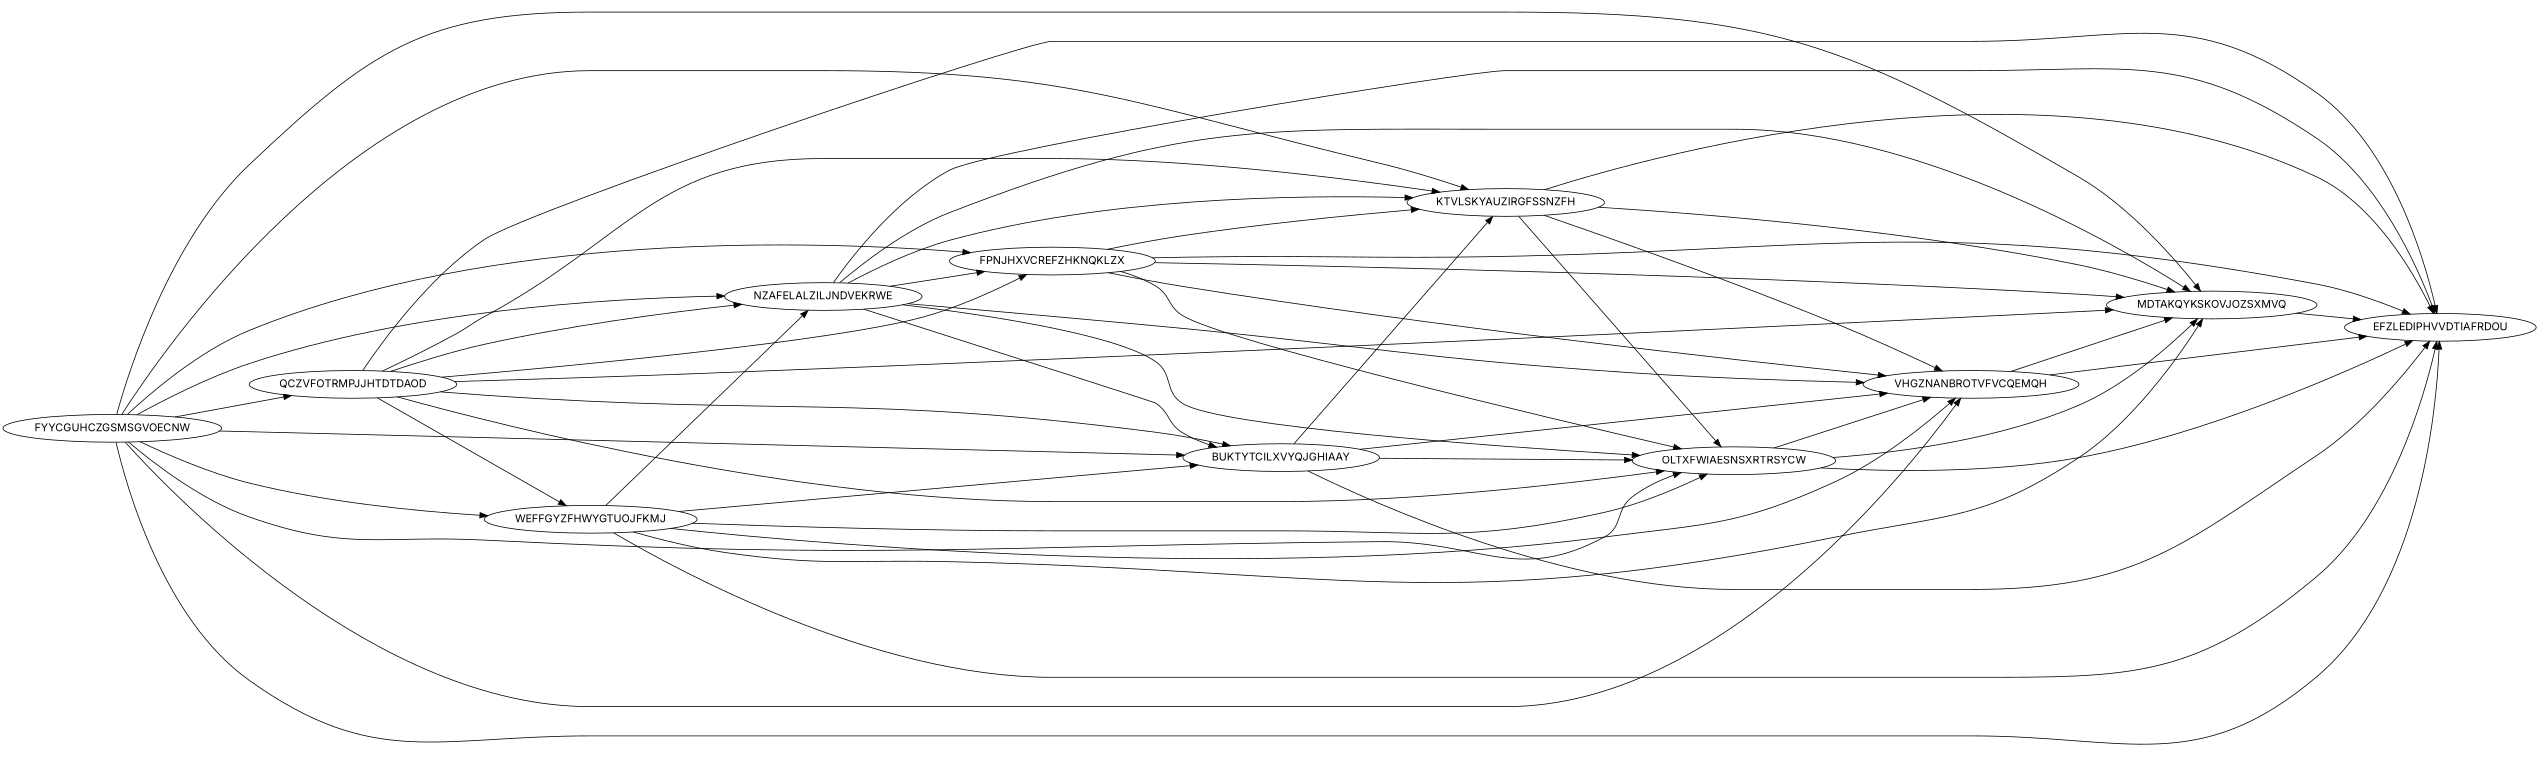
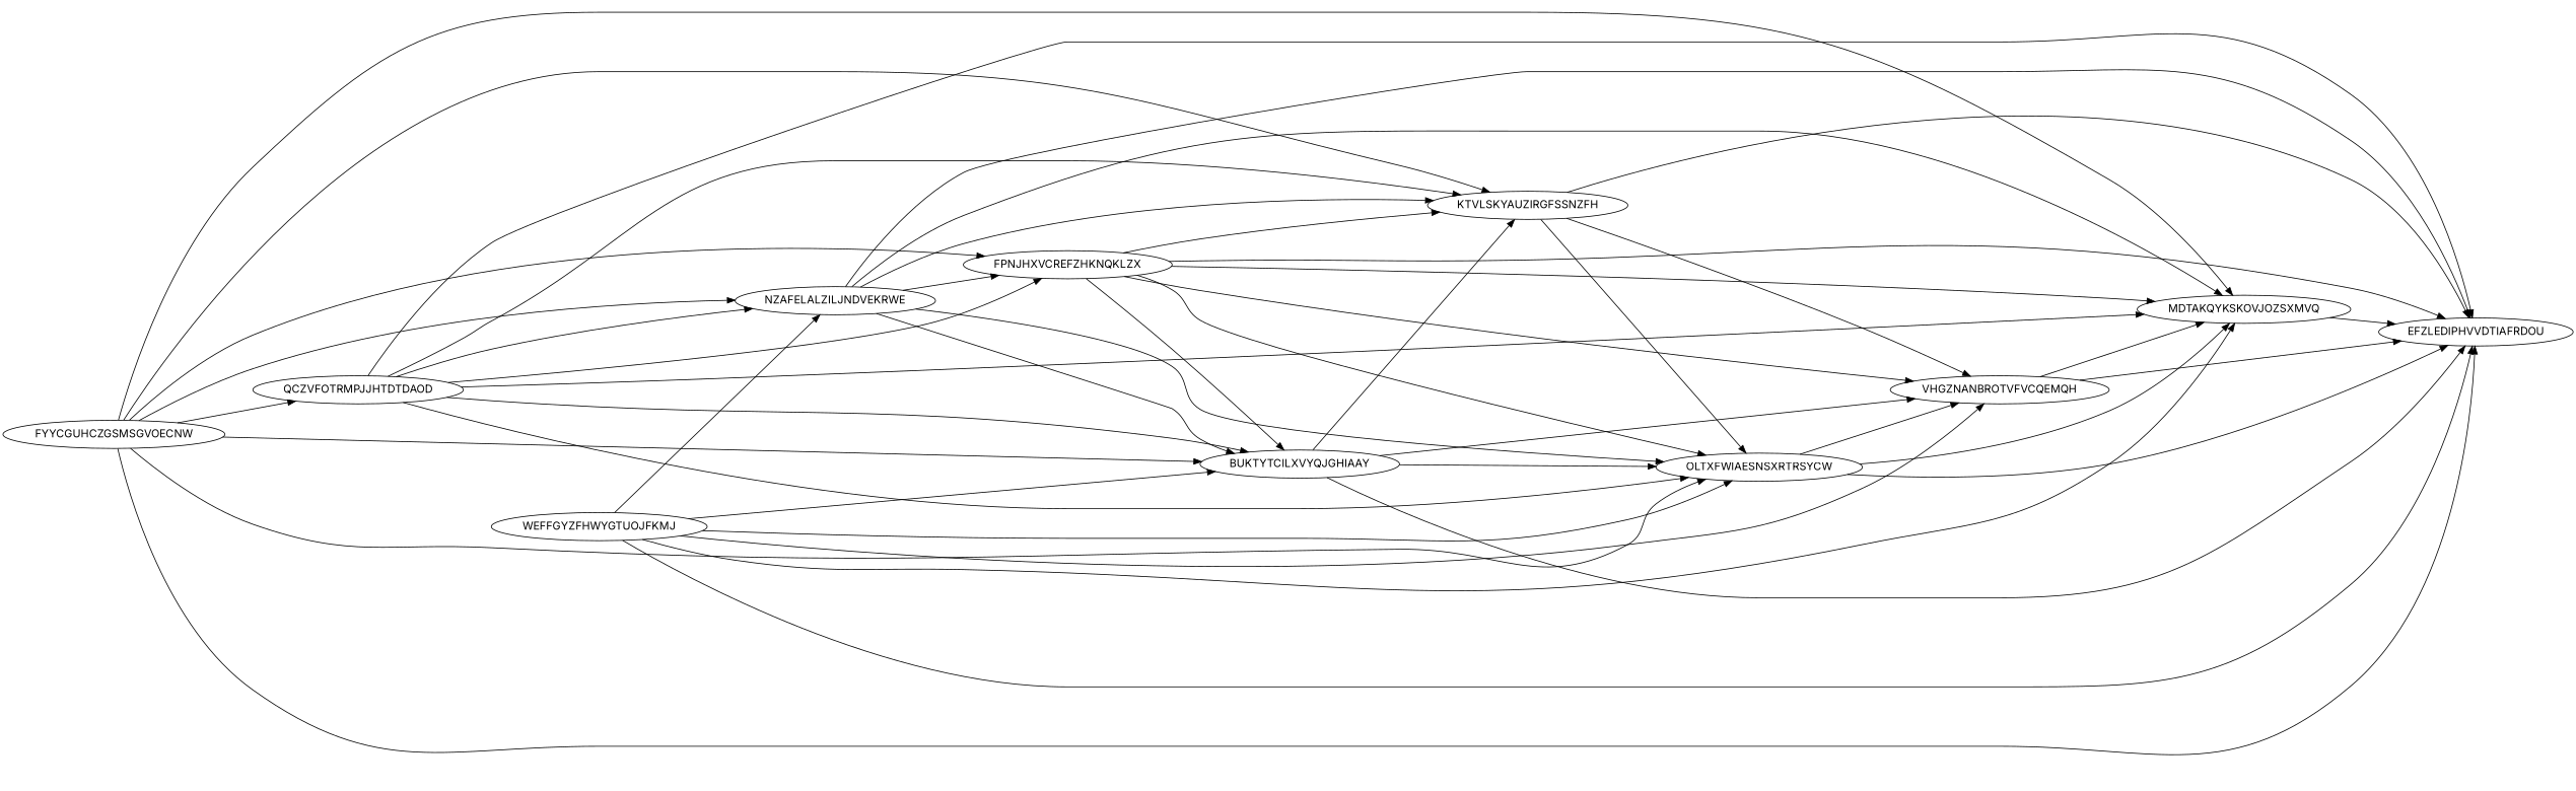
  digraph {
    fontname=Inter
    rankdir=LR
    node [Weight=10 fontname=Inter]
    edge [Weight=12 fontname=Inter]
    QCZVFOTRMPJJHTDTDAOD [Weight=19]
    FYYCGUHCZGSMSGVOECNW
    WEFFGYZFHWYGTUOJFKMJ [Weight=20]
    NZAFELALZILJNDVEKRWE [Weight=11]
    FPNJHXVCREFZHKNQKLZX
    BUKTYTCILXVYQJGHIAAY
    KTVLSKYAUZIRGFSSNZFH [Weight=14]
    OLTXFWIAESNSXRTRSYCW [Weight=18]
    VHGZNANBROTVFVCQEMQH [Weight=17]
    MDTAKQYKSKOVJOZSXMVQ
    EFZLEDIPHVVDTIAFRDOU [Weight=13]
-   QCZVFOTRMPJJHTDTDAOD -> WEFFGYZFHWYGTUOJFKMJ
    QCZVFOTRMPJJHTDTDAOD -> NZAFELALZILJNDVEKRWE [Weight=13]
    QCZVFOTRMPJJHTDTDAOD -> FPNJHXVCREFZHKNQKLZX [Weight=19]
    QCZVFOTRMPJJHTDTDAOD -> BUKTYTCILXVYQJGHIAAY
    QCZVFOTRMPJJHTDTDAOD -> KTVLSKYAUZIRGFSSNZFH [Weight=10]
    QCZVFOTRMPJJHTDTDAOD -> OLTXFWIAESNSXRTRSYCW [Weight=17]
    QCZVFOTRMPJJHTDTDAOD -> MDTAKQYKSKOVJOZSXMVQ [Weight=14]
    QCZVFOTRMPJJHTDTDAOD -> EFZLEDIPHVVDTIAFRDOU
    FYYCGUHCZGSMSGVOECNW -> QCZVFOTRMPJJHTDTDAOD [Weight=20]
-   FYYCGUHCZGSMSGVOECNW -> WEFFGYZFHWYGTUOJFKMJ [Weight=14]
    FYYCGUHCZGSMSGVOECNW -> NZAFELALZILJNDVEKRWE [Weight=15]
    FYYCGUHCZGSMSGVOECNW -> FPNJHXVCREFZHKNQKLZX [Weight=13]
    FYYCGUHCZGSMSGVOECNW -> BUKTYTCILXVYQJGHIAAY [Weight=13]
    FYYCGUHCZGSMSGVOECNW -> KTVLSKYAUZIRGFSSNZFH [Weight=20]
    FYYCGUHCZGSMSGVOECNW -> OLTXFWIAESNSXRTRSYCW [Weight=17]
-   FYYCGUHCZGSMSGVOECNW -> VHGZNANBROTVFVCQEMQH [Weight=16]
    FYYCGUHCZGSMSGVOECNW -> MDTAKQYKSKOVJOZSXMVQ [Weight=18]
    FYYCGUHCZGSMSGVOECNW -> EFZLEDIPHVVDTIAFRDOU [Weight=16]
    WEFFGYZFHWYGTUOJFKMJ -> NZAFELALZILJNDVEKRWE [Weight=16]
    WEFFGYZFHWYGTUOJFKMJ -> BUKTYTCILXVYQJGHIAAY [Weight=16]
    WEFFGYZFHWYGTUOJFKMJ -> OLTXFWIAESNSXRTRSYCW
    WEFFGYZFHWYGTUOJFKMJ -> VHGZNANBROTVFVCQEMQH [Weight=19]
    WEFFGYZFHWYGTUOJFKMJ -> MDTAKQYKSKOVJOZSXMVQ [Weight=13]
    WEFFGYZFHWYGTUOJFKMJ -> EFZLEDIPHVVDTIAFRDOU [Weight=13]
    NZAFELALZILJNDVEKRWE -> FPNJHXVCREFZHKNQKLZX [Weight=18]
    NZAFELALZILJNDVEKRWE -> BUKTYTCILXVYQJGHIAAY [Weight=13]
    NZAFELALZILJNDVEKRWE -> KTVLSKYAUZIRGFSSNZFH [Weight=10]
    NZAFELALZILJNDVEKRWE -> OLTXFWIAESNSXRTRSYCW [Weight=14]
-   NZAFELALZILJNDVEKRWE -> VHGZNANBROTVFVCQEMQH [Weight=10]
    NZAFELALZILJNDVEKRWE -> MDTAKQYKSKOVJOZSXMVQ [Weight=17]
    NZAFELALZILJNDVEKRWE -> EFZLEDIPHVVDTIAFRDOU [Weight=11]
+   FPNJHXVCREFZHKNQKLZX -> BUKTYTCILXVYQJGHIAAY [Weight=19]
    FPNJHXVCREFZHKNQKLZX -> KTVLSKYAUZIRGFSSNZFH [Weight=11]
    FPNJHXVCREFZHKNQKLZX -> OLTXFWIAESNSXRTRSYCW [Weight=10]
    FPNJHXVCREFZHKNQKLZX -> VHGZNANBROTVFVCQEMQH [Weight=20]
    FPNJHXVCREFZHKNQKLZX -> MDTAKQYKSKOVJOZSXMVQ [Weight=15]
    FPNJHXVCREFZHKNQKLZX -> EFZLEDIPHVVDTIAFRDOU [Weight=20]
    BUKTYTCILXVYQJGHIAAY -> KTVLSKYAUZIRGFSSNZFH
    BUKTYTCILXVYQJGHIAAY -> OLTXFWIAESNSXRTRSYCW
    BUKTYTCILXVYQJGHIAAY -> VHGZNANBROTVFVCQEMQH [Weight=18]
    BUKTYTCILXVYQJGHIAAY -> EFZLEDIPHVVDTIAFRDOU [Weight=17]
    KTVLSKYAUZIRGFSSNZFH -> OLTXFWIAESNSXRTRSYCW [Weight=10]
    KTVLSKYAUZIRGFSSNZFH -> VHGZNANBROTVFVCQEMQH [Weight=14]
-   KTVLSKYAUZIRGFSSNZFH -> MDTAKQYKSKOVJOZSXMVQ [Weight=17]
    KTVLSKYAUZIRGFSSNZFH -> EFZLEDIPHVVDTIAFRDOU [Weight=19]
    OLTXFWIAESNSXRTRSYCW -> VHGZNANBROTVFVCQEMQH [Weight=18]
    OLTXFWIAESNSXRTRSYCW -> MDTAKQYKSKOVJOZSXMVQ
    OLTXFWIAESNSXRTRSYCW -> EFZLEDIPHVVDTIAFRDOU [Weight=13]
    VHGZNANBROTVFVCQEMQH -> MDTAKQYKSKOVJOZSXMVQ [Weight=18]
    VHGZNANBROTVFVCQEMQH -> EFZLEDIPHVVDTIAFRDOU [Weight=13]
    MDTAKQYKSKOVJOZSXMVQ -> EFZLEDIPHVVDTIAFRDOU
  }
